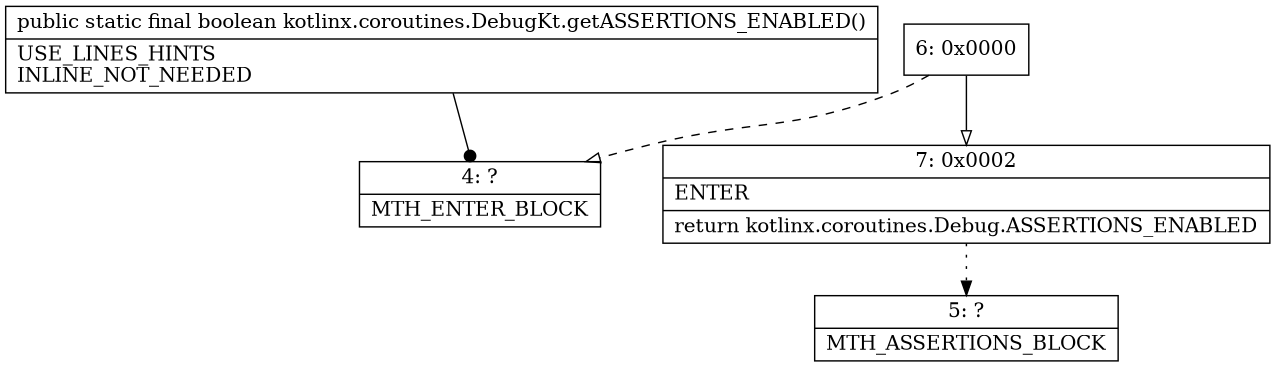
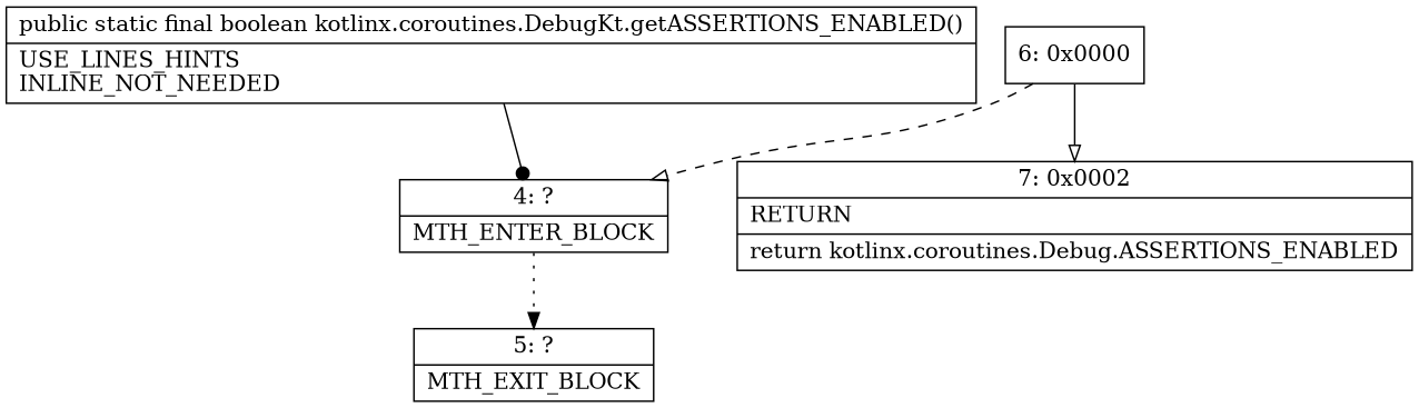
  digraph {
    node [shape=record]
    edge [arrowhead=onormal style=solid]
    n1 [label="{4\:\ ?|MTH_ENTER_BLOCK\l}"]
    n2 [label="{6\:\ 0x0000}"]
-   n3 [label="{7\:\ 0x0002|ENTER\l|return kotlinx.coroutines.Debug.ASSERTIONS_ENABLED\l}"]
-   n4 [label="{5\:\ ?|MTH_ASSERTIONS_BLOCK\l}"]
+   n3 [label="{7\:\ 0x0002|RETURN\l|return kotlinx.coroutines.Debug.ASSERTIONS_ENABLED\l}"]
+   n4 [label="{5\:\ ?|MTH_EXIT_BLOCK\l}"]
    n5 [label="{public static final boolean kotlinx.coroutines.DebugKt.getASSERTIONS_ENABLED()  | USE_LINES_HINTS\lINLINE_NOT_NEEDED\l}"]
    n2 -> n1 [style=dashed]
    n2 -> n3
-   n3 -> n4 [arrowhead=normal style=dotted]
+   n1 -> n4 [arrowhead=normal style=dotted]
    n5 -> n1 [arrowhead=dot]
  }
